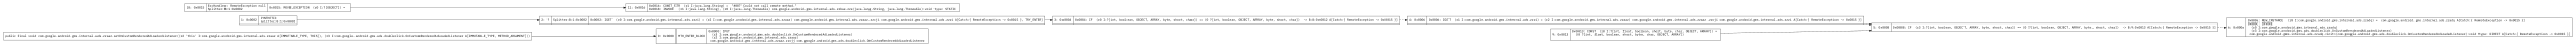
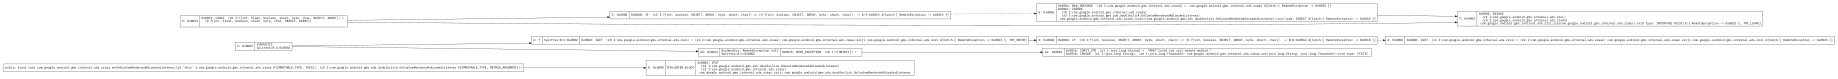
  digraph {
    fontname="IBM Plex Mono"
    rankdir=LR
    node [fontname="IBM Plex Mono" shape=record]
    edge [fontname="IBM Plex Mono"]
    n1 [label="{0\:\ 0x0000|MTH_ENTER_BLOCK\l|0x0000: IPUT  \l  (r3 I:com.google.android.gms.ads.doubleclick.OnCustomRenderedAdLoadedListener)\l  (r2 I:com.google.android.gms.internal.ads.zzaaz)\l com.google.android.gms.internal.ads.zzaaz.zzcjj com.google.android.gms.ads.doubleclick.OnCustomRenderedAdLoadedListener \l}"]
    n2 [label="{1\:\ 0x0002|SYNTHETIC\lSplitter:B:1:0x0002\l}"]
    n3 [label="{2\:\ ?|Splitter:B:1:0x0002\l|0x0002: IGET  (r0 I:com.google.android.gms.internal.ads.zzzi) = (r2 I:com.google.android.gms.internal.ads.zzaaz) com.google.android.gms.internal.ads.zzaaz.zzcji com.google.android.gms.internal.ads.zzzi A[Catch:\{ RemoteException \-\> 0x0015 \}, TRY_ENTER]\l}"]
    n4 [label="{10\:\ 0x0015|ExcHandler: RemoteException null\lSplitter:B:1:0x0002\l|0x0015: MOVE_EXCEPTION  (r0 I:?[OBJECT]) =  \l}"]
    n5 [label="{3\:\ 0x0004|0x0004: IF  (r0 I:?[int, boolean, OBJECT, ARRAY, byte, short, char]) == (0 ?[int, boolean, OBJECT, ARRAY, byte, short, char])  \-\> B:8:0x0012 A[Catch:\{ RemoteException \-\> 0x0015 \}]\l}"]
    n6 [label="{11\:\ 0x0016|0x0016: CONST_STR  (r1 I:java.lang.String) =  \"#007 Could not call remote method.\" \l0x0018: INVOKE  (r1 I:java.lang.String), (r0 I:java.lang.Throwable) com.google.android.gms.internal.ads.zzbae.zze(java.lang.String, java.lang.Throwable):void type: STATIC \l}"]
    n7 [label="{4\:\ 0x0006|0x0006: IGET  (r1 I:com.google.android.gms.internal.ads.zzzi) = (r2 I:com.google.android.gms.internal.ads.zzaaz) com.google.android.gms.internal.ads.zzaaz.zzcji com.google.android.gms.internal.ads.zzzi A[Catch:\{ RemoteException \-\> 0x0015 \}]\l}"]
    n8 [label="{5\:\ 0x0008|0x0008: IF  (r3 I:?[int, boolean, OBJECT, ARRAY, byte, short, char]) == (0 ?[int, boolean, OBJECT, ARRAY, byte, short, char])  \-\> B:9:0x0013 A[Catch:\{ RemoteException \-\> 0x0015 \}]\l}"]
    n9 [label="{6\:\ 0x000a|0x000a: NEW_INSTANCE  (r0 I:com.google.android.gms.internal.ads.zzadq) =  com.google.android.gms.internal.ads.zzadq A[Catch:\{ RemoteException \-\> 0x0015 \}]\l0x000c: INVOKE  \l  (r0 I:com.google.android.gms.internal.ads.zzadq)\l  (r3 I:com.google.android.gms.ads.doubleclick.OnCustomRenderedAdLoadedListener)\l com.google.android.gms.internal.ads.zzadq.\<init\>(com.google.android.gms.ads.doubleclick.OnCustomRenderedAdLoadedListener):void type: DIRECT A[Catch:\{ RemoteException \-\> 0x0015 \}]\l}"]
+   n10 [label="{7\:\ 0x000f|0x000f: INVOKE  \l  (r1 I:com.google.android.gms.internal.ads.zzzi)\l  (r0 I:com.google.android.gms.internal.ads.zzadn)\l com.google.android.gms.internal.ads.zzzi.zza(com.google.android.gms.internal.ads.zzadn):void type: INTERFACE A[Catch:\{ RemoteException \-\> 0x0015 \}, TRY_LEAVE]\l}"]
    n11 [label="{9\:\ 0x0013|0x0013: CONST  (r0 I:?[int, float, boolean, short, byte, char, OBJECT, ARRAY]) = \l  (0 ?[int, float, boolean, short, byte, char, OBJECT, ARRAY])\l \l}"]
    n12 [label="{public final void com.google.android.gms.internal.ads.zzaaz.setOnCustomRenderedAdLoadedListener((r2 'this' I:com.google.android.gms.internal.ads.zzaaz A[IMMUTABLE_TYPE, THIS]), (r3 I:com.google.android.gms.ads.doubleclick.OnCustomRenderedAdLoadedListener A[IMMUTABLE_TYPE, METHOD_ARGUMENT])) }"]
    n2 -> n3
+   n2 -> n4
    n3 -> n5
    n4 -> n6
    n5 -> n7 [style=dashed]
-   n7 -> n8
    n8 -> n9 [style=dashed]
+   n9 -> n10
    n11 -> n8
+   n11 -> n10
    n12 -> n1
  }
